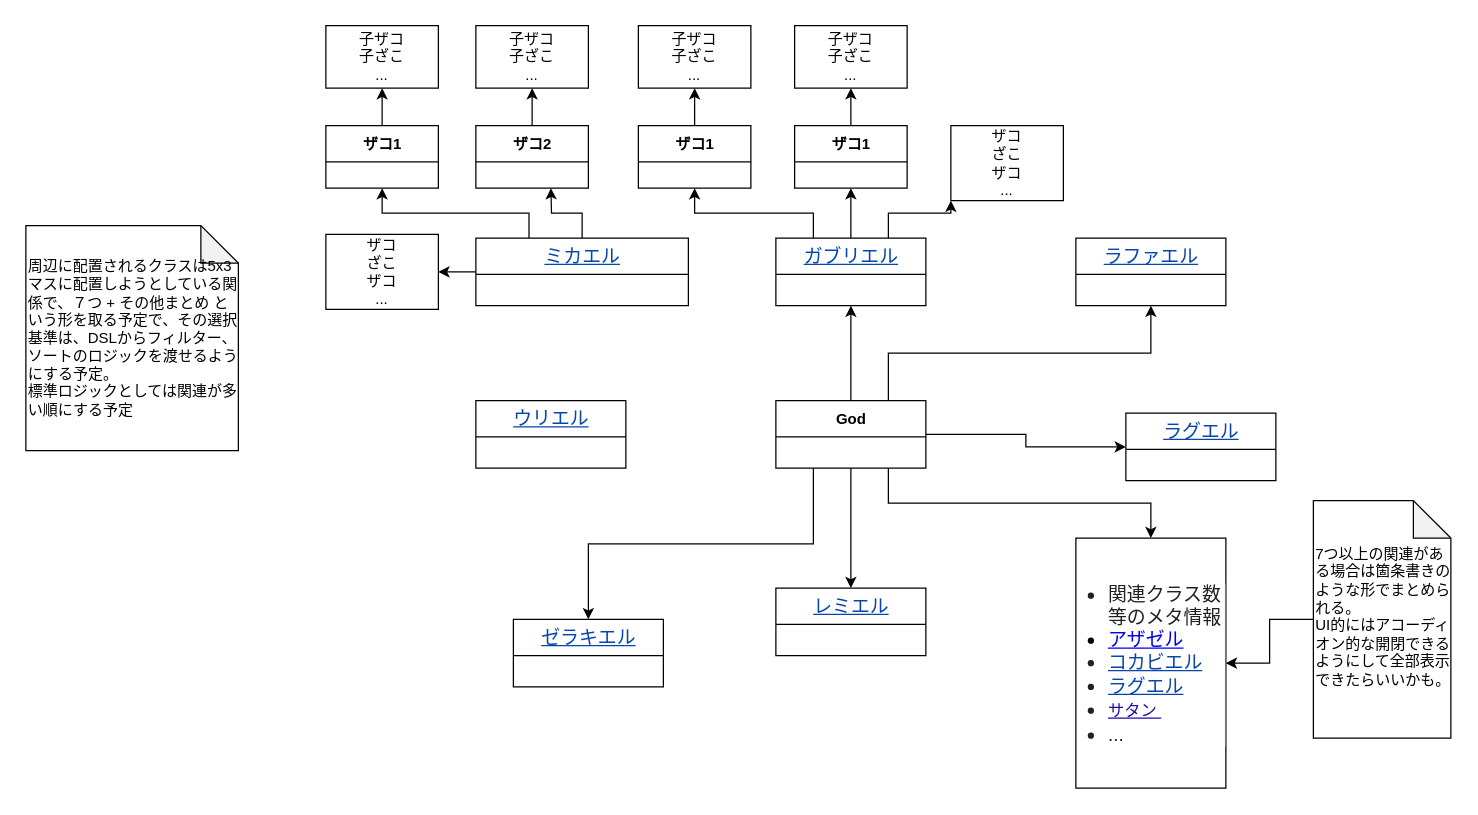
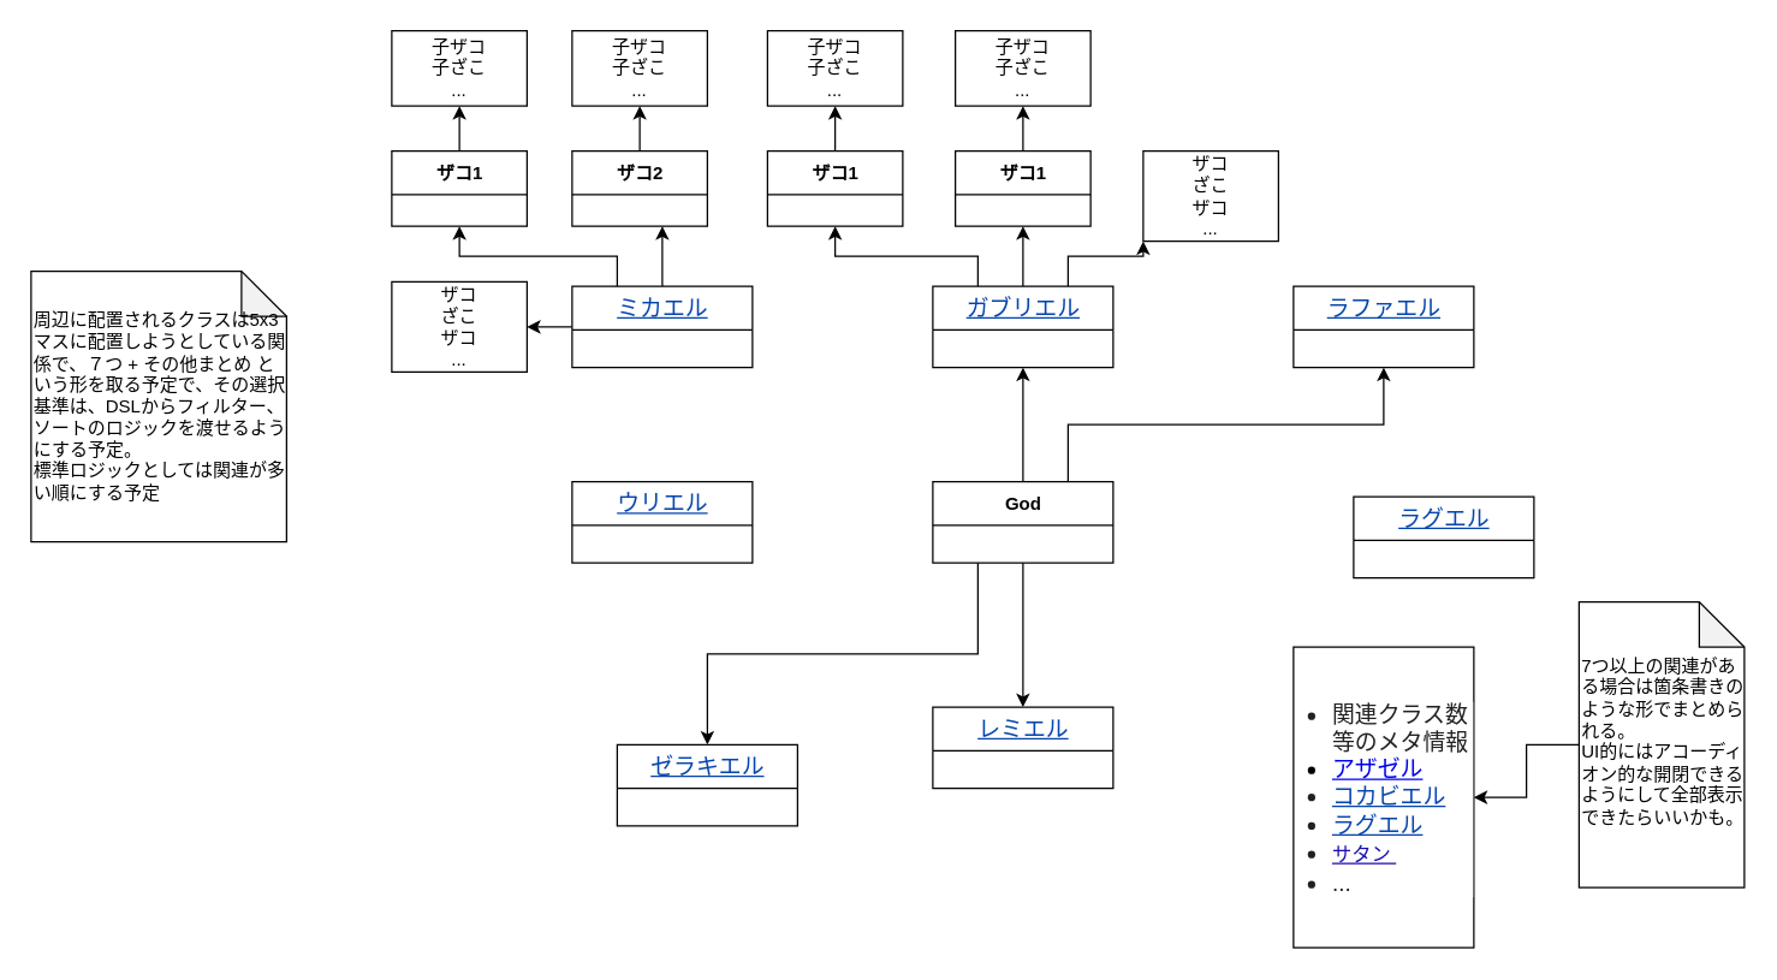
  <mxCell id="0" />
  <mxCell id="1" parent="0" />
- <mxCell id="2" style="edgeStyle=orthogonalEdgeStyle;rounded=0;orthogonalLoop=1;jettySize=auto;html=1;entryX=0;entryY=0.5;entryDx=0;entryDy=0;" parent="1" source="8" target="15" edge="1"><mxGeometry relative="1" as="geometry" /></mxCell>
  <mxCell id="3" style="edgeStyle=orthogonalEdgeStyle;rounded=0;orthogonalLoop=1;jettySize=auto;html=1;entryX=0.5;entryY=1;entryDx=0;entryDy=0;" parent="1" source="8" target="12" edge="1"><mxGeometry relative="1" as="geometry" /></mxCell>
  <mxCell id="4" style="edgeStyle=orthogonalEdgeStyle;rounded=0;orthogonalLoop=1;jettySize=auto;html=1;" parent="1" source="8" target="13" edge="1"><mxGeometry relative="1" as="geometry" /></mxCell>
  <mxCell id="5" style="edgeStyle=orthogonalEdgeStyle;rounded=0;orthogonalLoop=1;jettySize=auto;html=1;exitX=0.75;exitY=0;exitDx=0;exitDy=0;entryX=0.5;entryY=1;entryDx=0;entryDy=0;" edge="1" parent="1" source="8" target="20"><mxGeometry relative="1" as="geometry" /></mxCell>
  <mxCell id="6" style="edgeStyle=orthogonalEdgeStyle;rounded=0;orthogonalLoop=1;jettySize=auto;html=1;exitX=0.25;exitY=1;exitDx=0;exitDy=0;entryX=0.5;entryY=0;entryDx=0;entryDy=0;" edge="1" parent="1" source="8" target="21"><mxGeometry relative="1" as="geometry" /></mxCell>
- <mxCell id="7" style="edgeStyle=orthogonalEdgeStyle;rounded=0;orthogonalLoop=1;jettySize=auto;html=1;exitX=0.75;exitY=1;exitDx=0;exitDy=0;" edge="1" parent="1" source="8" target="22"><mxGeometry relative="1" as="geometry" /></mxCell>
  <mxCell id="8" value="God" style="swimlane;fontStyle=1;align=center;verticalAlign=middle;childLayout=stackLayout;horizontal=1;startSize=29;horizontalStack=0;resizeParent=1;resizeParentMax=0;resizeLast=0;collapsible=0;marginBottom=0;html=1;" parent="1" vertex="1"><mxGeometry x="620" y="320" width="120" height="54" as="geometry" /></mxCell>
  <mxCell id="9" style="edgeStyle=orthogonalEdgeStyle;rounded=0;orthogonalLoop=1;jettySize=auto;html=1;exitX=0.25;exitY=0;exitDx=0;exitDy=0;entryX=0.5;entryY=1;entryDx=0;entryDy=0;" edge="1" parent="1" source="12" target="33"><mxGeometry relative="1" as="geometry" /></mxCell>
  <mxCell id="10" style="edgeStyle=orthogonalEdgeStyle;rounded=0;orthogonalLoop=1;jettySize=auto;html=1;exitX=0.5;exitY=0;exitDx=0;exitDy=0;entryX=0.5;entryY=1;entryDx=0;entryDy=0;" edge="1" parent="1" source="12" target="36"><mxGeometry relative="1" as="geometry" /></mxCell>
  <mxCell id="11" style="edgeStyle=orthogonalEdgeStyle;rounded=0;orthogonalLoop=1;jettySize=auto;html=1;exitX=0.75;exitY=0;exitDx=0;exitDy=0;entryX=0;entryY=1;entryDx=0;entryDy=0;" edge="1" parent="1" source="12" target="37"><mxGeometry relative="1" as="geometry" /></mxCell>
  <mxCell id="12" value="&lt;a href=&quot;https://ja.wikipedia.org/wiki/%E3%82%AC%E3%83%96%E3%83%AA%E3%82%A8%E3%83%AB&quot; title=&quot;ガブリエル&quot; style=&quot;color: rgb(6 , 69 , 173) ; background-image: none ; font-family: sans-serif ; font-size: 15.104px ; font-weight: 400&quot;&gt;ガブリエル&lt;/a&gt;" style="swimlane;fontStyle=1;align=center;verticalAlign=middle;childLayout=stackLayout;horizontal=1;startSize=29;horizontalStack=0;resizeParent=1;resizeParentMax=0;resizeLast=0;collapsible=0;marginBottom=0;html=1;" parent="1" vertex="1"><mxGeometry x="620" y="190" width="120" height="54" as="geometry" /></mxCell>
  <mxCell id="13" value="&lt;a href=&quot;https://ja.wikipedia.org/wiki/%E3%83%A9%E3%83%9F%E3%82%A8%E3%83%AB&quot; title=&quot;&quot; style=&quot;color: rgb(6 , 69 , 173) ; background-image: none ; font-family: sans-serif ; font-size: 15.104px ; font-weight: 400&quot;&gt;レミエル&lt;/a&gt;" style="swimlane;fontStyle=1;align=center;verticalAlign=middle;childLayout=stackLayout;horizontal=1;startSize=29;horizontalStack=0;resizeParent=1;resizeParentMax=0;resizeLast=0;collapsible=0;marginBottom=0;html=1;" parent="1" vertex="1"><mxGeometry x="620" y="470" width="120" height="54" as="geometry" /></mxCell>
  <mxCell id="14" value="&lt;a href=&quot;https://ja.wikipedia.org/wiki/%E3%82%A6%E3%83%AA%E3%82%A8%E3%83%AB&quot; title=&quot;ウリエル&quot; style=&quot;color: rgb(6 , 69 , 173) ; background-image: none ; font-family: sans-serif ; font-size: 15.104px ; font-weight: 400&quot;&gt;ウリエル&lt;/a&gt;" style="swimlane;fontStyle=1;align=center;verticalAlign=middle;childLayout=stackLayout;horizontal=1;startSize=29;horizontalStack=0;resizeParent=1;resizeParentMax=0;resizeLast=0;collapsible=0;marginBottom=0;html=1;" parent="1" vertex="1"><mxGeometry x="380" y="320" width="120" height="54" as="geometry" /></mxCell>
  <mxCell id="15" value="&lt;a href=&quot;https://ja.wikipedia.org/wiki/%E3%83%A9%E3%82%B0%E3%82%A8%E3%83%AB&quot; title=&quot;ラグエル&quot; style=&quot;color: rgb(6 , 69 , 173) ; background-image: none ; font-family: sans-serif ; font-size: 15.104px ; font-weight: 400&quot;&gt;ラグエル&lt;/a&gt;" style="swimlane;fontStyle=1;align=center;verticalAlign=middle;childLayout=stackLayout;horizontal=1;startSize=29;horizontalStack=0;resizeParent=1;resizeParentMax=0;resizeLast=0;collapsible=0;marginBottom=0;html=1;" parent="1" vertex="1"><mxGeometry x="900" y="330" width="120" height="54" as="geometry" /></mxCell>
  <mxCell id="16" style="edgeStyle=orthogonalEdgeStyle;rounded=0;orthogonalLoop=1;jettySize=auto;html=1;exitX=0.25;exitY=0;exitDx=0;exitDy=0;entryX=0.5;entryY=1;entryDx=0;entryDy=0;" edge="1" parent="1" source="19" target="29"><mxGeometry relative="1" as="geometry" /></mxCell>
  <mxCell id="17" style="edgeStyle=orthogonalEdgeStyle;rounded=0;orthogonalLoop=1;jettySize=auto;html=1;exitX=0.5;exitY=0;exitDx=0;exitDy=0;" edge="1" parent="1" source="19"><mxGeometry relative="1" as="geometry"><mxPoint x="440" y="150" as="targetPoint" /></mxGeometry></mxCell>
  <mxCell id="18" style="edgeStyle=orthogonalEdgeStyle;rounded=0;orthogonalLoop=1;jettySize=auto;html=1;exitX=0;exitY=0.5;exitDx=0;exitDy=0;entryX=1;entryY=0.5;entryDx=0;entryDy=0;" edge="1" parent="1" source="19" target="34"><mxGeometry relative="1" as="geometry" /></mxCell>
- <mxCell id="19" value="&lt;a href=&quot;https://ja.wikipedia.org/wiki/%E3%83%9F%E3%82%AB%E3%82%A8%E3%83%AB&quot; title=&quot;ミカエル&quot; style=&quot;color: rgb(6 , 69 , 173) ; background-image: none ; font-family: sans-serif ; font-size: 15.104px ; font-weight: 400&quot;&gt;ミカエル&lt;/a&gt;" style="swimlane;fontStyle=1;align=center;verticalAlign=middle;childLayout=stackLayout;horizontal=1;startSize=29;horizontalStack=0;resizeParent=1;resizeParentMax=0;resizeLast=0;collapsible=0;marginBottom=0;html=1;" vertex="1" parent="1"><mxGeometry x="380" y="190" width="170" height="54" as="geometry" /></mxCell>
+ <mxCell id="19" value="&lt;a href=&quot;https://ja.wikipedia.org/wiki/%E3%83%9F%E3%82%AB%E3%82%A8%E3%83%AB&quot; title=&quot;ミカエル&quot; style=&quot;color: rgb(6 , 69 , 173) ; background-image: none ; font-family: sans-serif ; font-size: 15.104px ; font-weight: 400&quot;&gt;ミカエル&lt;/a&gt;" style="swimlane;fontStyle=1;align=center;verticalAlign=middle;childLayout=stackLayout;horizontal=1;startSize=29;horizontalStack=0;resizeParent=1;resizeParentMax=0;resizeLast=0;collapsible=0;marginBottom=0;html=1;" vertex="1" parent="1"><mxGeometry x="380" y="190" width="120" height="54" as="geometry" /></mxCell>
  <mxCell id="20" value="&lt;a href=&quot;https://ja.wikipedia.org/wiki/%E3%83%A9%E3%83%95%E3%82%A1%E3%82%A8%E3%83%AB&quot; title=&quot;ラファエル&quot; style=&quot;color: rgb(6 , 69 , 173) ; background-image: none ; font-family: sans-serif ; font-size: 15.104px ; font-weight: 400&quot;&gt;ラファエル&lt;/a&gt;" style="swimlane;fontStyle=1;align=center;verticalAlign=middle;childLayout=stackLayout;horizontal=1;startSize=29;horizontalStack=0;resizeParent=1;resizeParentMax=0;resizeLast=0;collapsible=0;marginBottom=0;html=1;" vertex="1" parent="1"><mxGeometry x="860" y="190" width="120" height="54" as="geometry" /></mxCell>
  <mxCell id="21" value="&lt;a href=&quot;https://ja.wikipedia.org/wiki/%E3%82%B5%E3%83%AA%E3%82%A8%E3%83%AB&quot; title=&quot;サリエル&quot; style=&quot;color: rgb(6 , 69 , 173) ; background-image: none ; font-family: sans-serif ; font-size: 15.104px ; font-weight: 400&quot;&gt;ゼラキエル&lt;/a&gt;" style="swimlane;fontStyle=1;align=center;verticalAlign=middle;childLayout=stackLayout;horizontal=1;startSize=29;horizontalStack=0;resizeParent=1;resizeParentMax=0;resizeLast=0;collapsible=0;marginBottom=0;html=1;" vertex="1" parent="1"><mxGeometry x="410" y="495" width="120" height="54" as="geometry" /></mxCell>
  <mxCell id="22" value="&lt;ul style=&quot;list-style-image: url(&amp;#34;/w/skins/Vector/resources/common/images/bullet-icon.svg?d4515&amp;#34;) ; margin: 0.3em 0px 0px 1.6em ; padding: 0px ; font-family: sans-serif ; font-size: 15.104px ; background-color: rgb(255 , 255 , 255)&quot;&gt;&lt;li style=&quot;color: rgb(32 , 33 , 34)&quot;&gt;&lt;span style=&quot;font-size: 15.104px&quot;&gt;関連クラス数等のメタ情報&lt;/span&gt;&lt;/li&gt;&lt;li&gt;&lt;a href=&quot;https://ja.wikipedia.org/wiki/%E3%82%A2%E3%82%B6%E3%82%BC%E3%83%AB&quot; title=&quot;アザゼル&quot; style=&quot;background: none ; font-family: sans-serif ; font-size: 15.104px&quot;&gt;アザゼル&lt;/a&gt;&lt;/li&gt;&lt;li style=&quot;color: rgb(32 , 33 , 34)&quot;&gt;&lt;a href=&quot;https://ja.wikipedia.org/wiki/%E3%82%B3%E3%82%AB%E3%83%93%E3%82%A8%E3%83%AB&quot; title=&quot;コカビエル&quot; style=&quot;background: none ; font-family: sans-serif ; font-size: 15.104px ; color: rgb(6 , 69 , 173)&quot;&gt;コカビエル&lt;/a&gt;&lt;/li&gt;&lt;li style=&quot;color: rgb(32 , 33 , 34) ; margin-bottom: 0.1em&quot;&gt;&lt;a href=&quot;https://ja.wikipedia.org/wiki/%E3%83%90%E3%83%A9%E3%82%AD%E3%82%A8%E3%83%AB&quot; title=&quot;バラキエル&quot; style=&quot;color: rgb(6 , 69 , 173) ; background: none&quot;&gt;ラグエル&lt;/a&gt;&lt;/li&gt;&lt;li style=&quot;color: rgb(32 , 33 , 34) ; margin-bottom: 0.1em&quot;&gt;&lt;a href=&quot;https://ja.wikipedia.org/wiki/%E3%82%B5%E3%82%BF%E3%83%B3#:~:text=%E3%83%A6%E3%83%80%E3%83%A4%E6%95%99%E3%80%81%E3%82%AD%E3%83%AA%E3%82%B9%E3%83%88%E6%95%99%E3%81%A7%E3%81%AF,%E3%81%A8%E3%81%BF%E3%81%AA%E3%81%95%E3%82%8C%E3%81%A6%E3%81%84%E3%82%8B%E3%80%82&quot; style=&quot;font-family: &amp;#34;arial&amp;#34; , sans-serif ; color: rgb(26 , 13 , 171) ; outline: 0px ; font-size: small&quot;&gt;サタン&amp;nbsp;&lt;/a&gt;&lt;/li&gt;&lt;li style=&quot;color: rgb(32 , 33 , 34) ; margin-bottom: 0.1em&quot;&gt;...&lt;/li&gt;&lt;/ul&gt;" style="rounded=0;whiteSpace=wrap;html=1;align=left;" vertex="1" parent="1"><mxGeometry x="860" y="430" width="120" height="200" as="geometry" /></mxCell>
  <mxCell id="23" style="edgeStyle=orthogonalEdgeStyle;rounded=0;orthogonalLoop=1;jettySize=auto;html=1;exitX=0.5;exitY=1;exitDx=0;exitDy=0;" edge="1" parent="1" source="22" target="22"><mxGeometry relative="1" as="geometry" /></mxCell>
  <mxCell id="24" style="edgeStyle=orthogonalEdgeStyle;rounded=0;orthogonalLoop=1;jettySize=auto;html=1;exitX=0.5;exitY=1;exitDx=0;exitDy=0;" edge="1" parent="1" source="22" target="22"><mxGeometry relative="1" as="geometry" /></mxCell>
  <mxCell id="25" style="edgeStyle=orthogonalEdgeStyle;rounded=0;orthogonalLoop=1;jettySize=auto;html=1;exitX=0;exitY=0.5;exitDx=0;exitDy=0;exitPerimeter=0;entryX=1;entryY=0.5;entryDx=0;entryDy=0;" edge="1" parent="1" source="26" target="22"><mxGeometry relative="1" as="geometry" /></mxCell>
  <mxCell id="26" value="&lt;br&gt;&lt;br&gt;7つ以上の関連がある場合は箇条書きのような形でまとめられる。&lt;br&gt;UI的にはアコーディオン的な開閉できるようにして全部表示できたらいいかも。" style="shape=note;whiteSpace=wrap;html=1;backgroundOutline=1;darkOpacity=0.05;align=left;verticalAlign=top;" vertex="1" parent="1"><mxGeometry x="1050" y="400" width="110" height="190" as="geometry" /></mxCell>
  <mxCell id="27" value="周辺に配置されるクラスは5x3 マスに配置しようとしている関係で、７つ + その他まとめ という形を取る予定で、その選択基準は、DSLからフィルター、ソートのロジックを渡せるようにする予定。&lt;br&gt;標準ロジックとしては関連が多い順にする予定" style="shape=note;whiteSpace=wrap;html=1;backgroundOutline=1;darkOpacity=0.05;align=left;" vertex="1" parent="1"><mxGeometry x="20" y="180" width="170" height="180" as="geometry" /></mxCell>
  <mxCell id="28" style="edgeStyle=orthogonalEdgeStyle;rounded=0;orthogonalLoop=1;jettySize=auto;html=1;exitX=0.5;exitY=0;exitDx=0;exitDy=0;entryX=0.5;entryY=1;entryDx=0;entryDy=0;" edge="1" parent="1" source="29" target="38"><mxGeometry relative="1" as="geometry" /></mxCell>
  <mxCell id="29" value="ザコ1" style="swimlane;fontStyle=1;align=center;verticalAlign=middle;childLayout=stackLayout;horizontal=1;startSize=29;horizontalStack=0;resizeParent=1;resizeParentMax=0;resizeLast=0;collapsible=0;marginBottom=0;html=1;" vertex="1" parent="1"><mxGeometry x="260" y="100" width="90" height="50" as="geometry" /></mxCell>
  <mxCell id="30" style="edgeStyle=orthogonalEdgeStyle;rounded=0;orthogonalLoop=1;jettySize=auto;html=1;exitX=0.5;exitY=0;exitDx=0;exitDy=0;entryX=0.5;entryY=1;entryDx=0;entryDy=0;" edge="1" parent="1" source="31" target="39"><mxGeometry relative="1" as="geometry" /></mxCell>
  <mxCell id="31" value="ザコ2" style="swimlane;fontStyle=1;align=center;verticalAlign=middle;childLayout=stackLayout;horizontal=1;startSize=29;horizontalStack=0;resizeParent=1;resizeParentMax=0;resizeLast=0;collapsible=0;marginBottom=0;html=1;" vertex="1" parent="1"><mxGeometry x="380" y="100" width="90" height="50" as="geometry" /></mxCell>
  <mxCell id="32" style="edgeStyle=orthogonalEdgeStyle;rounded=0;orthogonalLoop=1;jettySize=auto;html=1;exitX=0.5;exitY=0;exitDx=0;exitDy=0;entryX=0.5;entryY=1;entryDx=0;entryDy=0;" edge="1" parent="1" source="33" target="40"><mxGeometry relative="1" as="geometry" /></mxCell>
  <mxCell id="33" value="ザコ1" style="swimlane;fontStyle=1;align=center;verticalAlign=middle;childLayout=stackLayout;horizontal=1;startSize=29;horizontalStack=0;resizeParent=1;resizeParentMax=0;resizeLast=0;collapsible=0;marginBottom=0;html=1;" vertex="1" parent="1"><mxGeometry x="510" y="100" width="90" height="50" as="geometry" /></mxCell>
  <mxCell id="34" value="ザコ&lt;br&gt;ざこ&lt;br&gt;ザコ&lt;br&gt;..." style="rounded=0;whiteSpace=wrap;html=1;" vertex="1" parent="1"><mxGeometry x="260" y="187" width="90" height="60" as="geometry" /></mxCell>
  <mxCell id="35" style="edgeStyle=orthogonalEdgeStyle;rounded=0;orthogonalLoop=1;jettySize=auto;html=1;exitX=0.5;exitY=0;exitDx=0;exitDy=0;entryX=0.5;entryY=1;entryDx=0;entryDy=0;" edge="1" parent="1" source="36" target="41"><mxGeometry relative="1" as="geometry" /></mxCell>
  <mxCell id="36" value="ザコ1" style="swimlane;fontStyle=1;align=center;verticalAlign=middle;childLayout=stackLayout;horizontal=1;startSize=29;horizontalStack=0;resizeParent=1;resizeParentMax=0;resizeLast=0;collapsible=0;marginBottom=0;html=1;" vertex="1" parent="1"><mxGeometry x="635" y="100" width="90" height="50" as="geometry" /></mxCell>
  <mxCell id="37" value="ザコ&lt;br&gt;ざこ&lt;br&gt;ザコ&lt;br&gt;..." style="rounded=0;whiteSpace=wrap;html=1;" vertex="1" parent="1"><mxGeometry x="760" y="100" width="90" height="60" as="geometry" /></mxCell>
  <mxCell id="38" value="子ザコ&lt;br&gt;子ざこ&lt;br&gt;..." style="rounded=0;whiteSpace=wrap;html=1;" vertex="1" parent="1"><mxGeometry x="260" y="20" width="90" height="50" as="geometry" /></mxCell>
  <mxCell id="39" value="子ザコ&lt;br&gt;子ざこ&lt;br&gt;..." style="rounded=0;whiteSpace=wrap;html=1;" vertex="1" parent="1"><mxGeometry x="380" y="20" width="90" height="50" as="geometry" /></mxCell>
  <mxCell id="40" value="子ザコ&lt;br&gt;子ざこ&lt;br&gt;..." style="rounded=0;whiteSpace=wrap;html=1;" vertex="1" parent="1"><mxGeometry x="510" y="20" width="90" height="50" as="geometry" /></mxCell>
  <mxCell id="41" value="子ザコ&lt;br&gt;子ざこ&lt;br&gt;..." style="rounded=0;whiteSpace=wrap;html=1;" vertex="1" parent="1"><mxGeometry x="635" y="20" width="90" height="50" as="geometry" /></mxCell>
